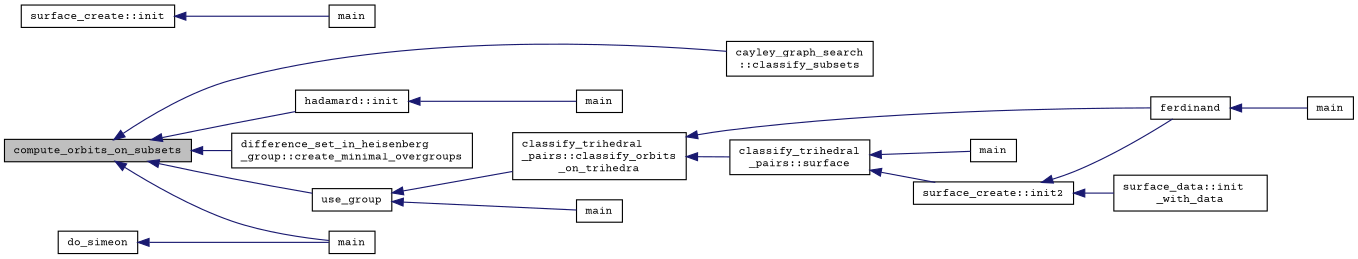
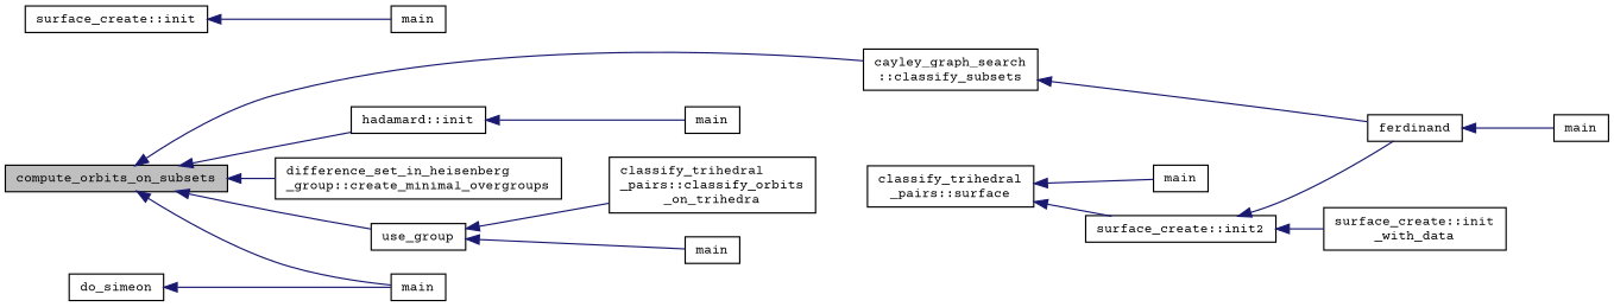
  digraph {
    fontname="Courier Prime"
    rankdir=LR
    node [color=black fillcolor=white fontname="Courier Prime" fontsize=10 shape=record style=filled]
    edge [color=midnightblue dir=back fontname="Courier Prime" fontsize=10 labelfontname=Helvetica labelfontsize=10 style=solid]
    n1 [fillcolor=grey75 fontcolor=black height=0.2 label=compute_orbits_on_subsets width=0.4]
    n2 [height=0.2 label="cayley_graph_search\l::classify_subsets" width=0.4]
    n3 [height=0.2 label="hadamard::init" width=0.4]
    n4 [height=0.2 label="difference_set_in_heisenberg\l_group::create_minimal_overgroups" width=0.4]
    n5 [height=0.2 label=main width=0.4]
    n6 [height=0.2 label=use_group width=0.4]
    n7 [height=0.2 label=ferdinand width=0.4]
    n8 [height=0.2 label=main width=0.4]
    n9 [height=0.2 label=do_simeon width=0.4]
    n10 [height=0.2 label="classify_trihedral\l_pairs::classify_orbits\l_on_trihedra" width=0.4]
    n11 [height=0.2 label=main width=0.4]
    n12 [height=0.2 label="classify_trihedral\l_pairs::surface" width=0.4]
    n13 [height=0.2 label=main width=0.4]
    n14 [height=0.2 label=main width=0.4]
    n15 [height=0.2 label="surface_create::init2" width=0.4]
-   n16 [height=0.2 label="surface_data::init\l_with_data" width=0.4]
+   n16 [height=0.2 label="surface_create::init\l_with_data" width=0.4]
    n17 [height=0.2 label="surface_create::init" width=0.4]
    n18 [height=0.2 label=main width=0.4]
    n1 -> n2
    n1 -> n3
    n1 -> n4
    n1 -> n5
    n1 -> n6
-   n10 -> n7
+   n2 -> n7
    n3 -> n8
    n6 -> n10
    n6 -> n11
    n7 -> n13
    n9 -> n5
-   n10 -> n12
    n12 -> n14
    n12 -> n15
    n15 -> n7
    n15 -> n16
    n17 -> n18
  }
